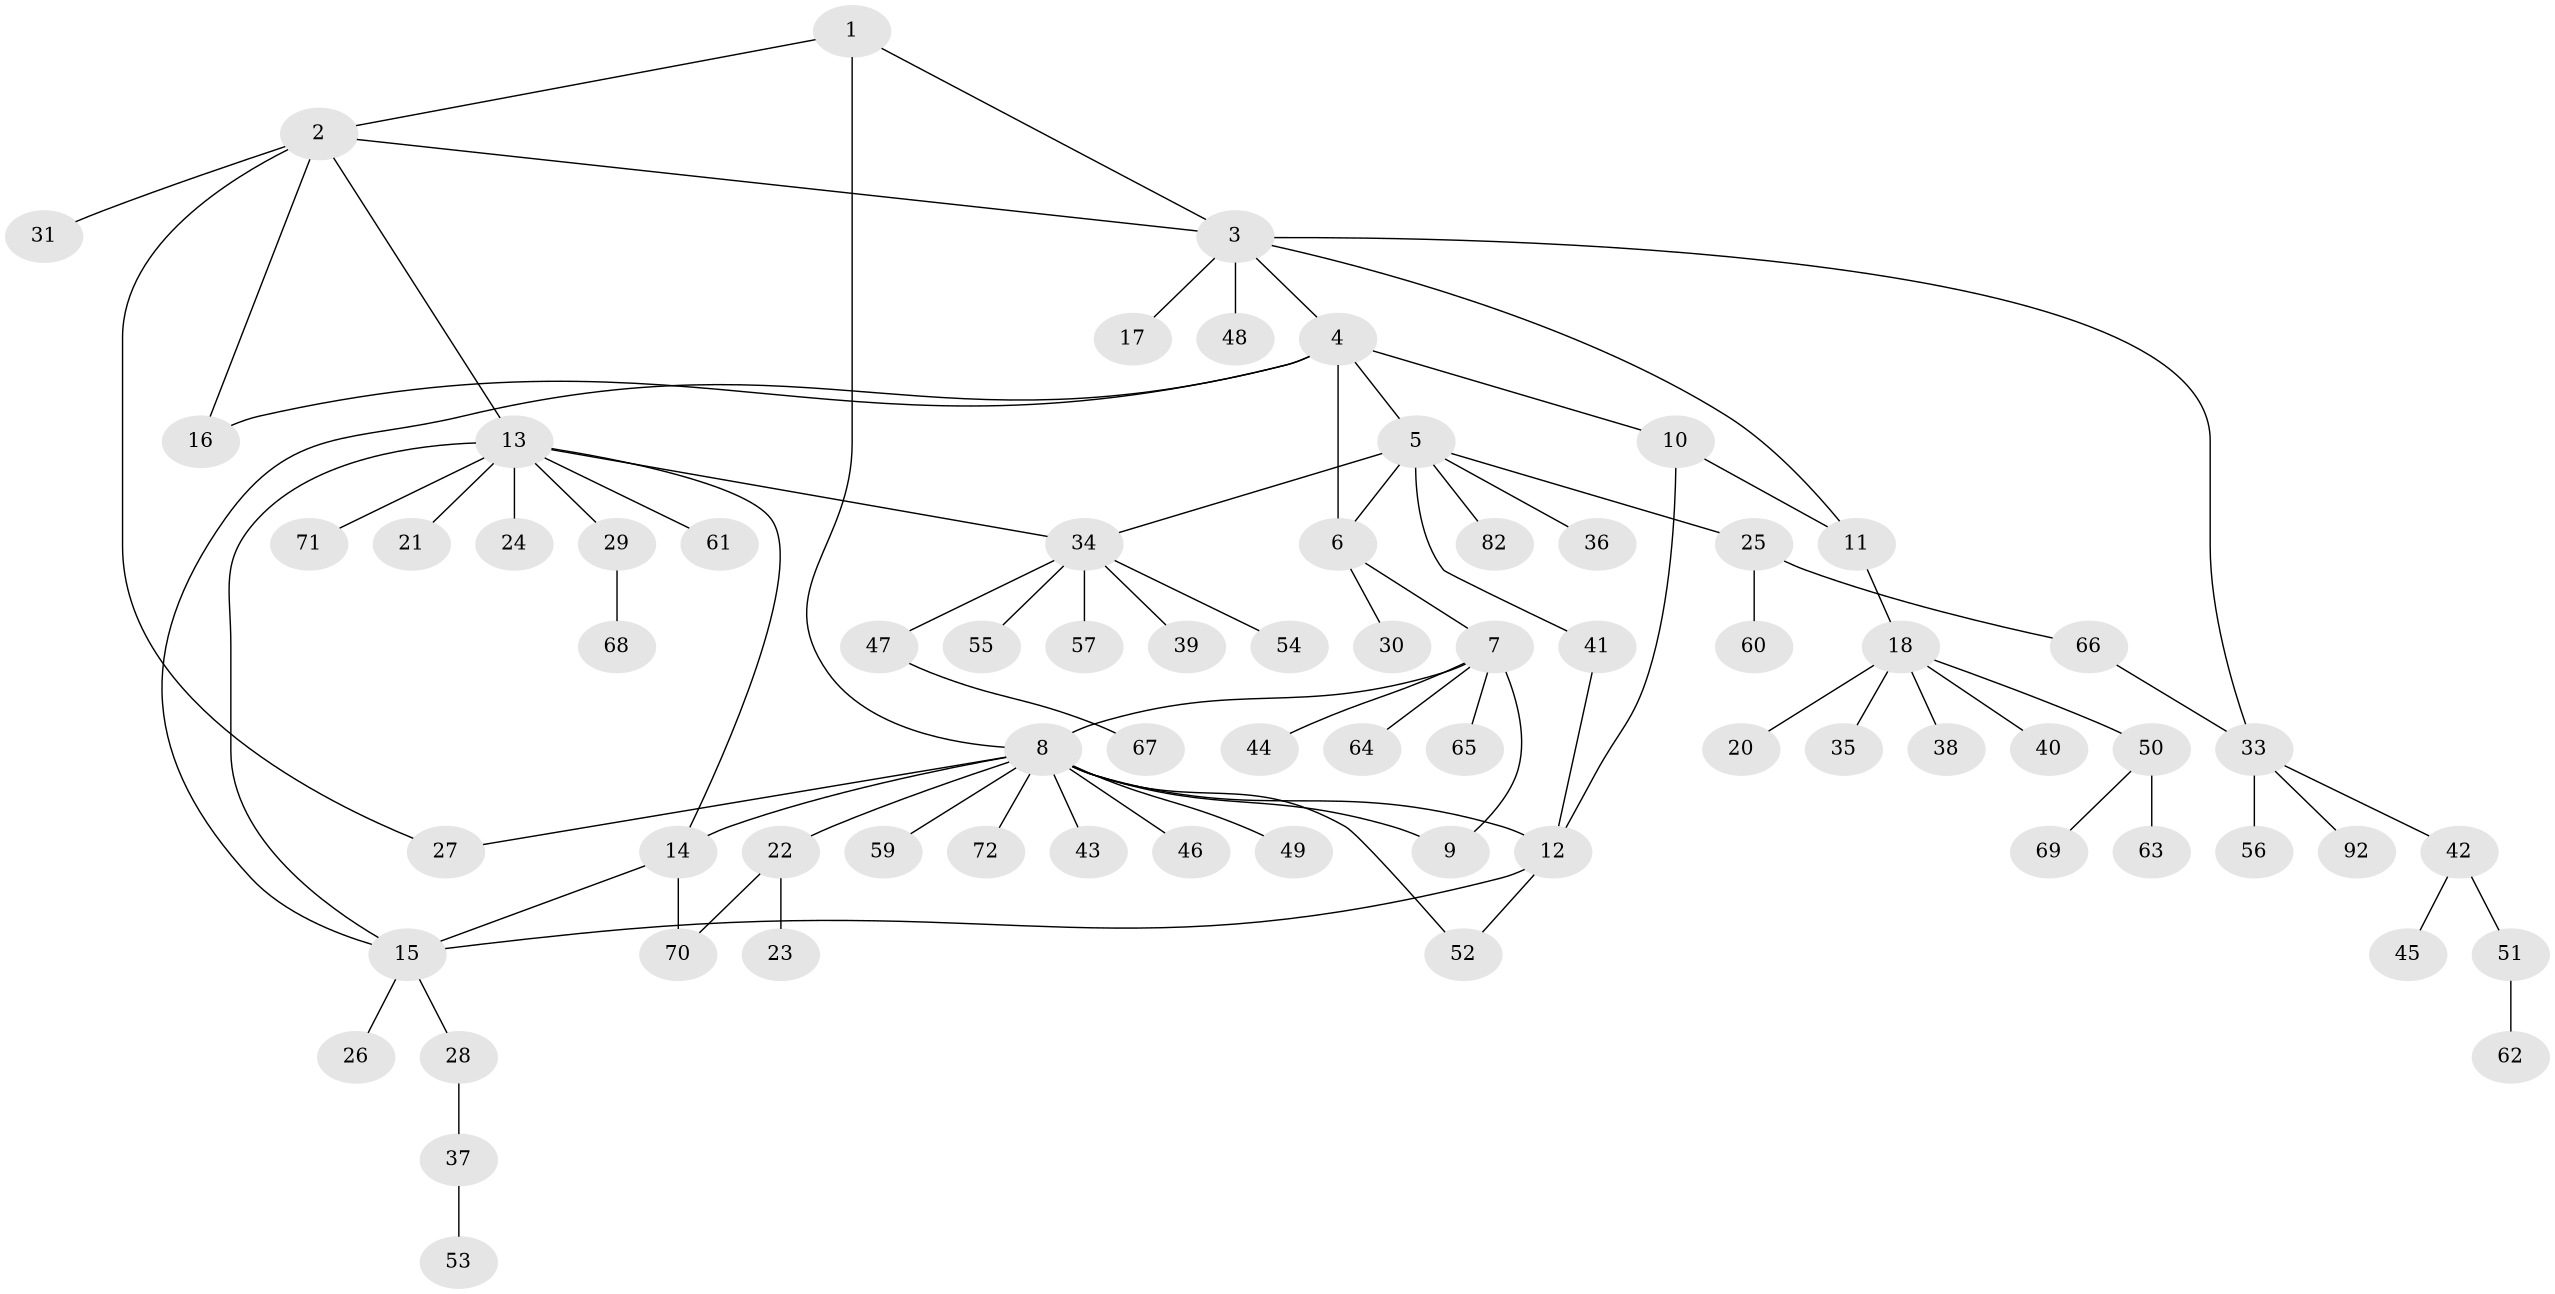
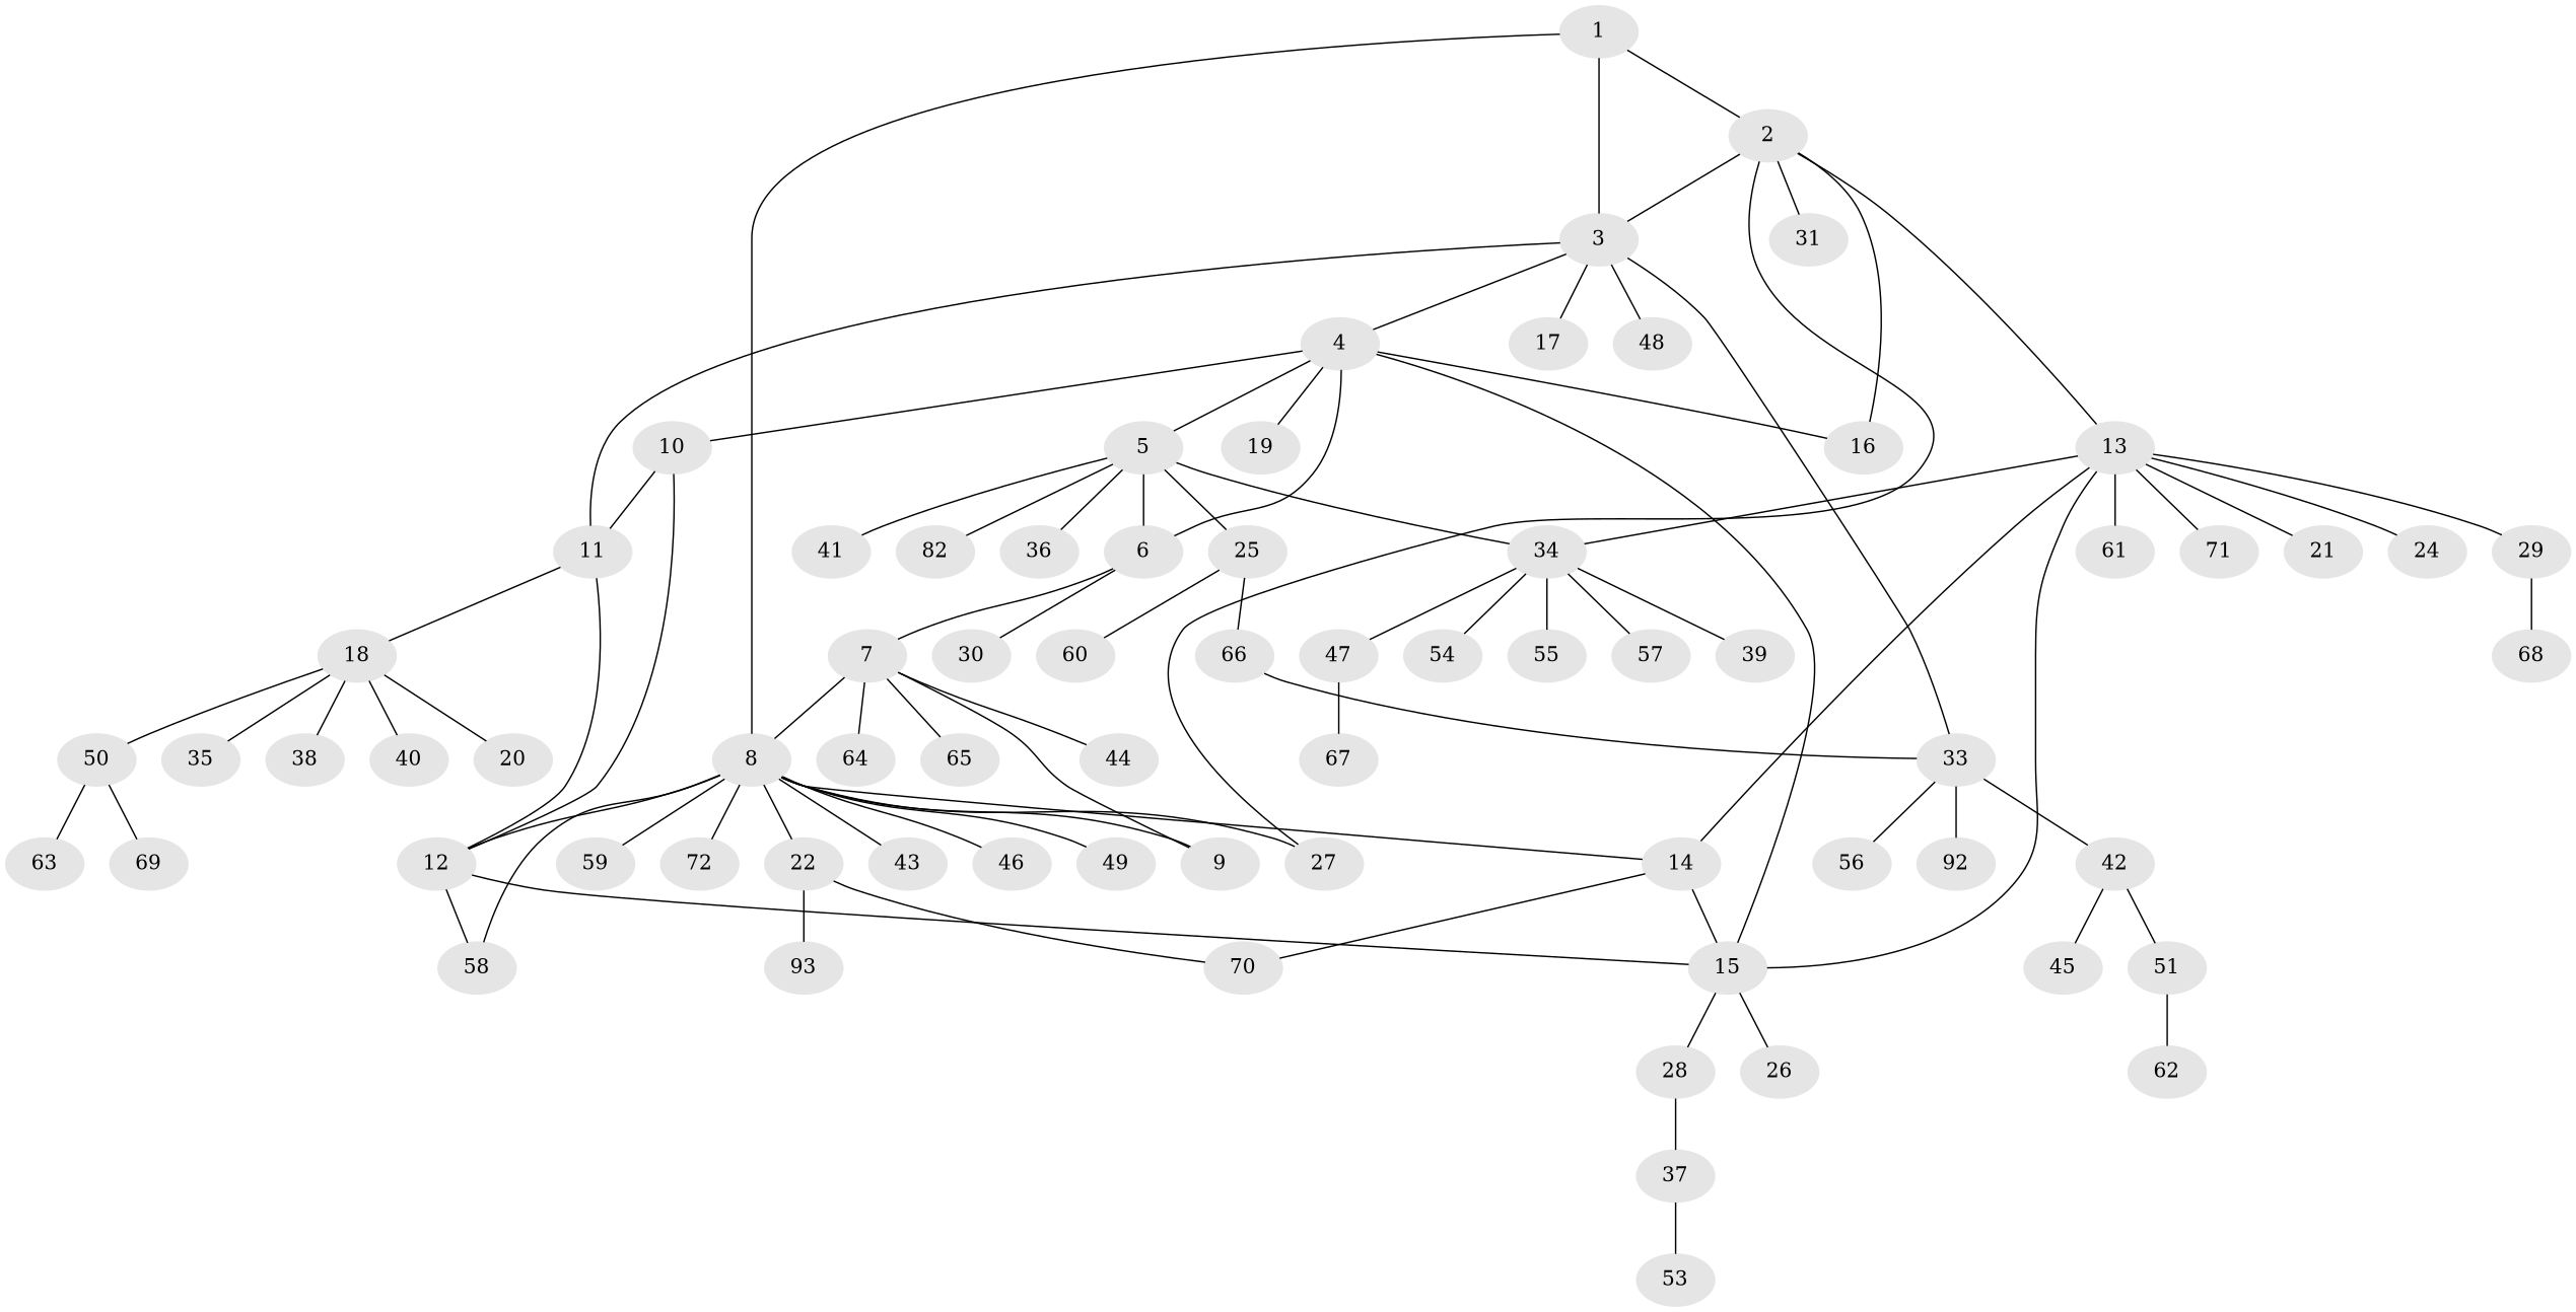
  graph {
    node [color=gray90 style=filled]
    1
    2
    3
    8
    13
    16
    27
    31
    4
    11
    17
    33
    48
    9
    12
    14
    22
    43
    46
    49
-   58 [label=52]
+   58
    59
    72
    15
    34
    21
    24
    29
    61
    71
    5
    6
    10
+   19
    18
    42
    n37 [label=92]
    56
    25
    n40 [label=82]
    36
    41
    7
    30
    26
    28
    60
    66
    39
    47
    54
    55
    57
    44
    64
    65
    70
-   23
+   23 [label=93]
    20
    35
    38
    40
    50
    68
    37
    63
    69
    53
    45
    51
    67
    62
    1 -- 2
    1 -- 3
    1 -- 8
    2 -- 3
    2 -- 13
    2 -- 16
    2 -- 27
    2 -- 31
    3 -- 4
    3 -- 11
    3 -- 17
    3 -- 33
    3 -- 48
    8 -- 27
    8 -- 9
    8 -- 12
    8 -- 14
    8 -- 22
    8 -- 43
    8 -- 46
    8 -- 49
    8 -- 58
    8 -- 59
    8 -- 72
    13 -- 14
    13 -- 15
    13 -- 34
    13 -- 21
    13 -- 24
    13 -- 29
    13 -- 61
    13 -- 71
    4 -- 16
    4 -- 15
    4 -- 5
    4 -- 6
    4 -- 10
-   41 -- 12
+   4 -- 19
+   11 -- 12
    11 -- 18
    33 -- 42
    33 -- n37
    33 -- 56
    12 -- 58
    12 -- 15
    14 -- 15
    14 -- 70
    22 -- 70
    22 -- 23
    15 -- 26
    15 -- 28
    34 -- 39
    34 -- 47
    34 -- 54
    34 -- 55
    34 -- 57
    29 -- 68
    5 -- 34
    5 -- 6
    5 -- 25
    5 -- n40
    5 -- 36
    5 -- 41
    6 -- 7
    6 -- 30
    10 -- 11
    10 -- 12
    18 -- 20
    18 -- 35
    18 -- 38
    18 -- 40
    18 -- 50
    42 -- 45
    42 -- 51
    25 -- 60
    25 -- 66
    7 -- 8
    7 -- 9
    7 -- 44
    7 -- 64
    7 -- 65
    28 -- 37
    66 -- 33
    47 -- 67
    50 -- 63
    50 -- 69
    37 -- 53
    51 -- 62
  }
